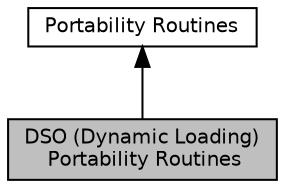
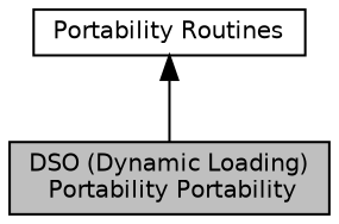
  digraph {
    rankdir=TB
    node [color=black fontname=Helvetica fontsize=10 shape=box style=filled]
-   n1 [fillcolor=grey75 fontcolor=black height=0.2 label="DSO (Dynamic Loading)\l Portability Routines" width=0.4]
+   n1 [fillcolor=grey75 fontcolor=black height=0.2 label="DSO (Dynamic Loading)\l Portability Portability" width=0.4]
    n2 [fillcolor=white height=0.2 label="Portability Routines" width=0.4]
    n2 -> n1 [dir=back fontname=Helvetica fontsize=10 labelfontname=Helvetica labelfontsize=10 shape=plaintext style=solid]
  }
